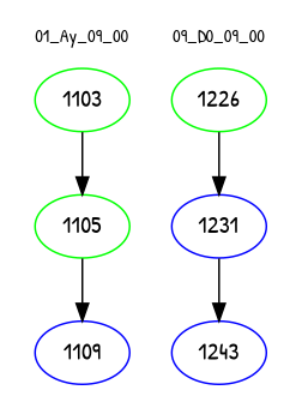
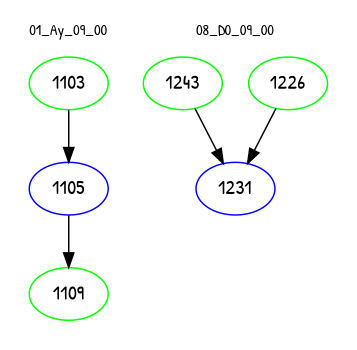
  digraph {
    fontname="Patrick Hand"
    node [color=blue fontname="Patrick Hand"]
    edge [color=black fontname="Patrick Hand"]
-   n1 [color=green label=1105]
+   n1 [label=1105]
    n2 [color=green label=1103]
-   n3 [label=1109]
+   n3 [color=green label=1109]
    n4 [label=1231]
    n5 [color=green label=1226]
-   n6 [label=1243]
+   n6 [color=green label=1243]
    subgraph cluster_1 {
      color=white
      fontsize=10
      label="01_Ay_09_00"
      n1
      n2
      n3
    }
    subgraph cluster_2 {
      color=white
      fontsize=10
-     label="09_D0_09_00"
+     label="08_D0_09_00"
      n4
      n5
      n6
    }
    n1 -> n3
    n2 -> n1
-   n4 -> n6
+   n6 -> n4
    n5 -> n4
  }
